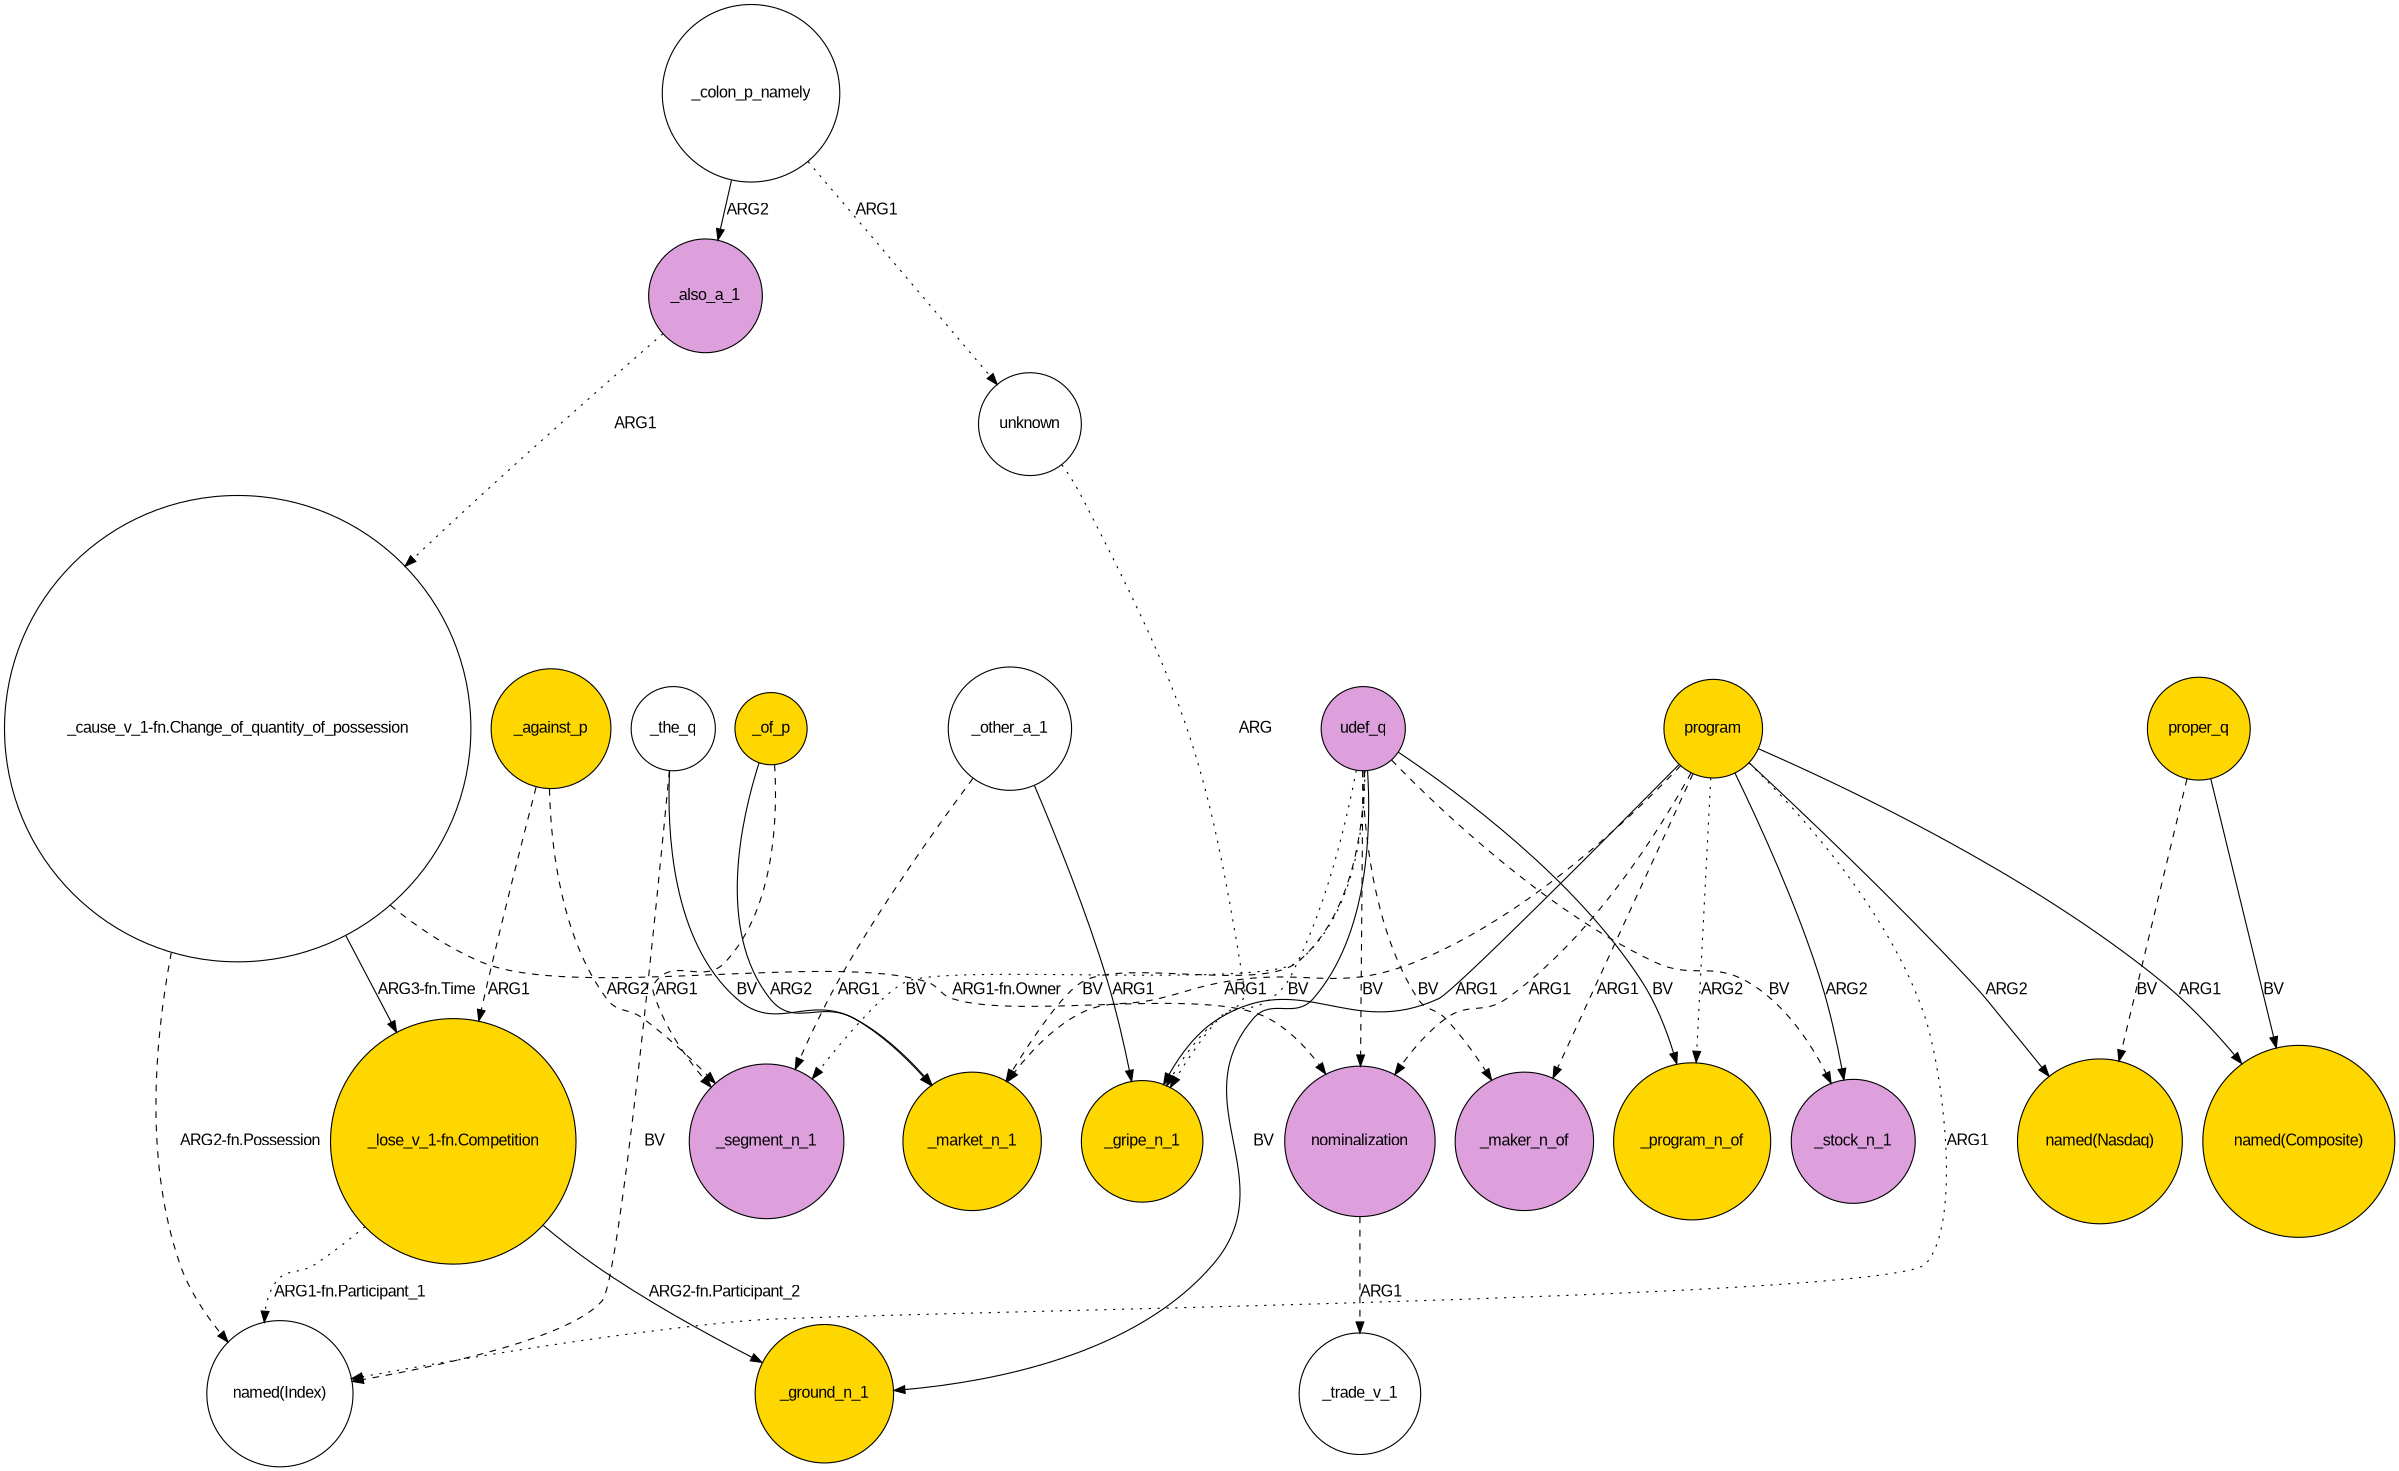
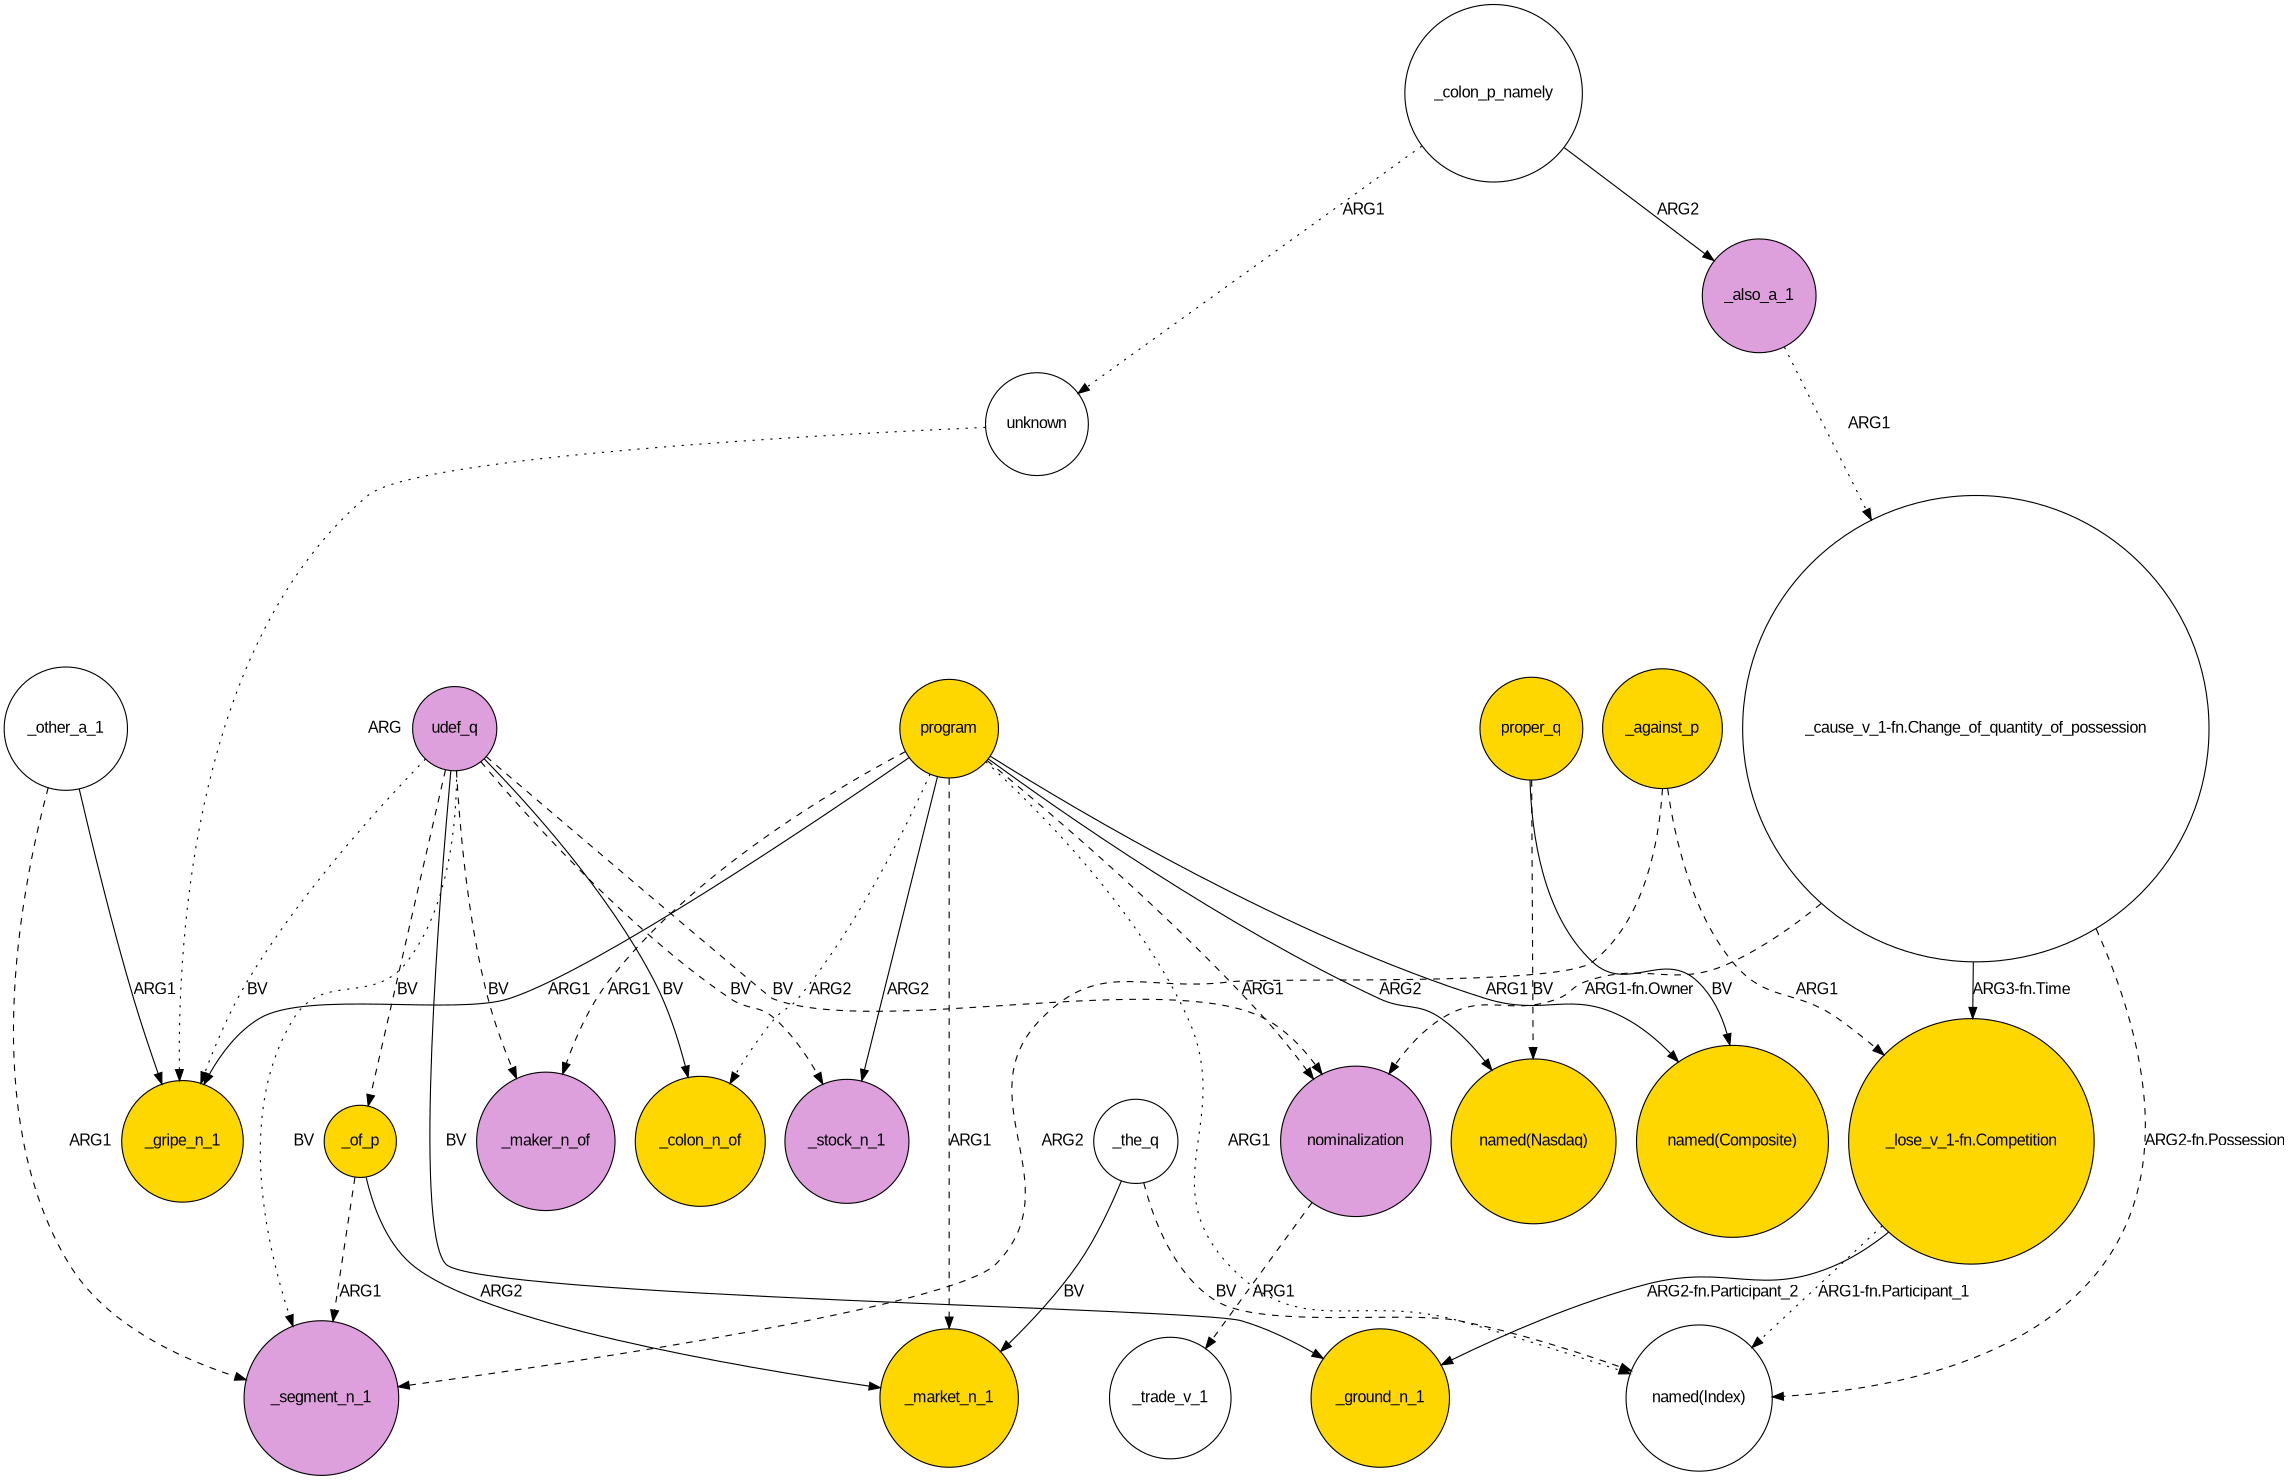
  digraph {
    fontname="Liberation Sans"
    node [fillcolor=gold fontname="Liberation Sans" shape=circle style=filled]
    edge [fontname="Liberation Sans" style=dashed]
    "named(Index)" [fillcolor=white]
    "_lose_v_1-fn.Competition"
    _ground_n_1
    "_cause_v_1-fn.Change_of_quantity_of_possession" [fillcolor=white]
    nominalization [fillcolor=plum]
    _trade_v_1 [fillcolor=white]
    udef_q [fillcolor=plum]
    _market_n_1
    _gripe_n_1
    _segment_n_1 [fillcolor=plum]
-   _program_n_of
+   _program_n_of [label=_colon_n_of]
    _maker_n_of [fillcolor=plum]
    _stock_n_1 [fillcolor=plum]
    n14 [label=program]
    "named(Composite)"
    "named(Nasdaq)"
    proper_q
    _also_a_1 [fillcolor=plum]
    _the_q [fillcolor=white]
    _other_a_1 [fillcolor=white]
    unknown [fillcolor=white]
    _of_p
    _colon_p_namely [fillcolor=white]
    _against_p
    "_lose_v_1-fn.Competition" -> "named(Index)" [label="ARG1-fn.Participant_1" style=dotted]
    "_lose_v_1-fn.Competition" -> _ground_n_1 [label="ARG2-fn.Participant_2" style=solid]
    "_cause_v_1-fn.Change_of_quantity_of_possession" -> "named(Index)" [label="ARG2-fn.Possession"]
    "_cause_v_1-fn.Change_of_quantity_of_possession" -> "_lose_v_1-fn.Competition" [label="ARG3-fn.Time" style=solid]
    "_cause_v_1-fn.Change_of_quantity_of_possession" -> nominalization [label="ARG1-fn.Owner"]
    nominalization -> _trade_v_1 [label=ARG1]
    udef_q -> _ground_n_1 [label=BV style=solid]
    udef_q -> nominalization [label=BV]
-   udef_q -> _market_n_1 [label=BV]
+   udef_q -> _of_p [label=BV]
    udef_q -> _gripe_n_1 [label=BV style=dotted]
    udef_q -> _segment_n_1 [label=BV style=dotted]
    udef_q -> _program_n_of [label=BV style=solid]
    udef_q -> _maker_n_of [label=BV]
    udef_q -> _stock_n_1 [label=BV]
    n14 -> "named(Index)" [label=ARG1 style=dotted]
    n14 -> nominalization [label=ARG1]
    n14 -> _market_n_1 [label=ARG1]
    n14 -> _gripe_n_1 [label=ARG1 style=solid]
    n14 -> _program_n_of [label=ARG2 style=dotted]
    n14 -> _maker_n_of [label=ARG1]
    n14 -> _stock_n_1 [label=ARG2 style=solid]
    n14 -> "named(Composite)" [label=ARG1 style=solid]
    n14 -> "named(Nasdaq)" [label=ARG2 style=solid]
    proper_q -> "named(Composite)" [label=BV style=solid]
    proper_q -> "named(Nasdaq)" [label=BV]
    _also_a_1 -> "_cause_v_1-fn.Change_of_quantity_of_possession" [label=ARG1 style=dotted]
    _the_q -> "named(Index)" [label=BV]
    _the_q -> _market_n_1 [label=BV style=solid]
    _other_a_1 -> _gripe_n_1 [label=ARG1 style=solid]
    _other_a_1 -> _segment_n_1 [label=ARG1]
    unknown -> _gripe_n_1 [label=ARG style=dotted]
    _of_p -> _market_n_1 [label=ARG2 style=solid]
    _of_p -> _segment_n_1 [label=ARG1]
    _colon_p_namely -> _also_a_1 [label=ARG2 style=solid]
    _colon_p_namely -> unknown [label=ARG1 style=dotted]
    _against_p -> "_lose_v_1-fn.Competition" [label=ARG1]
    _against_p -> _segment_n_1 [label=ARG2]
  }
